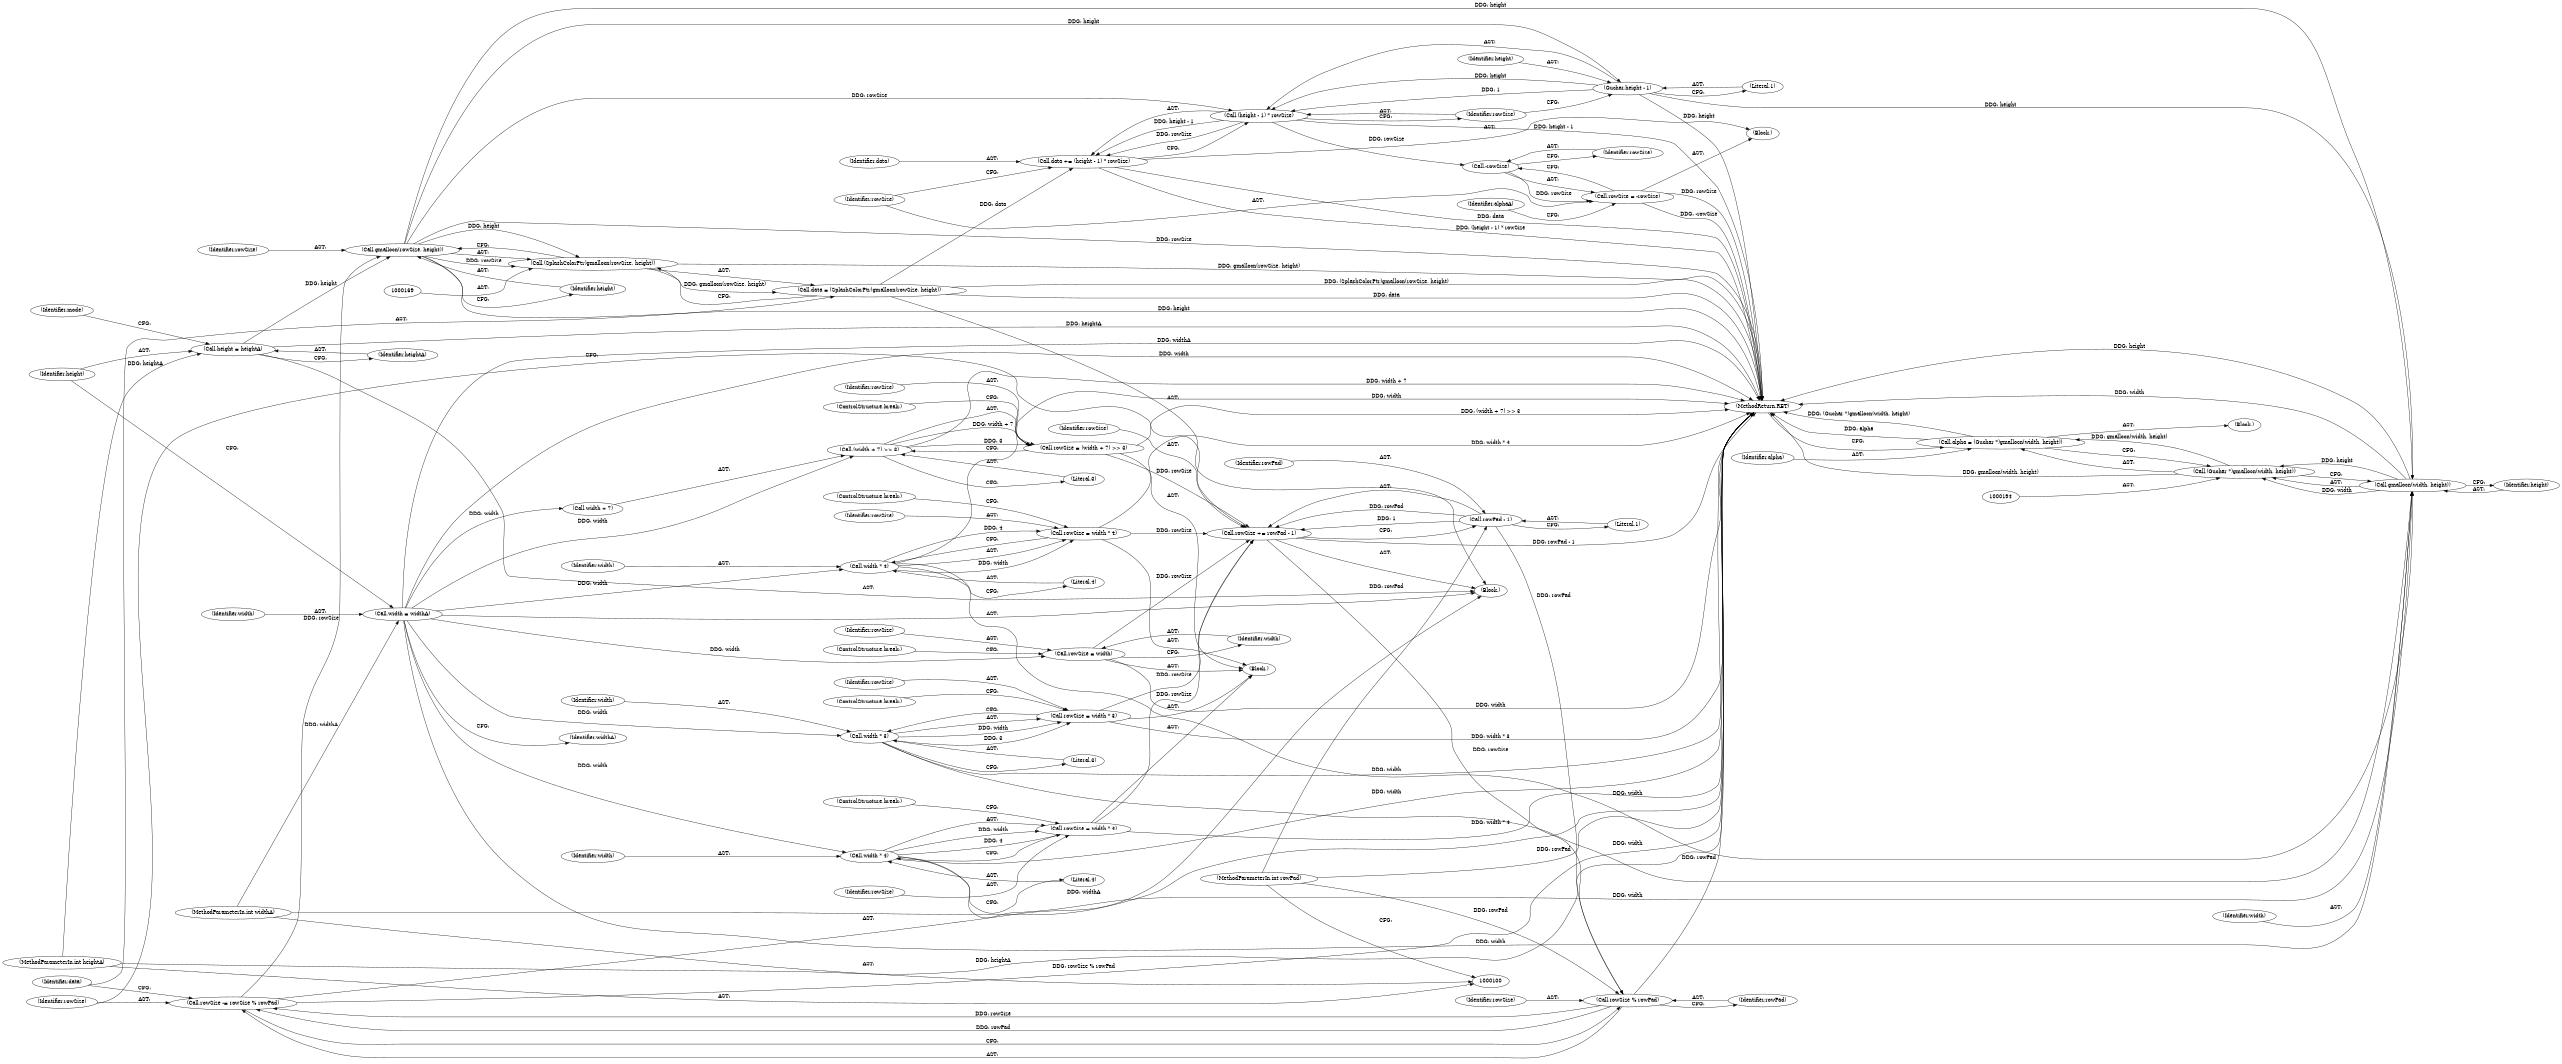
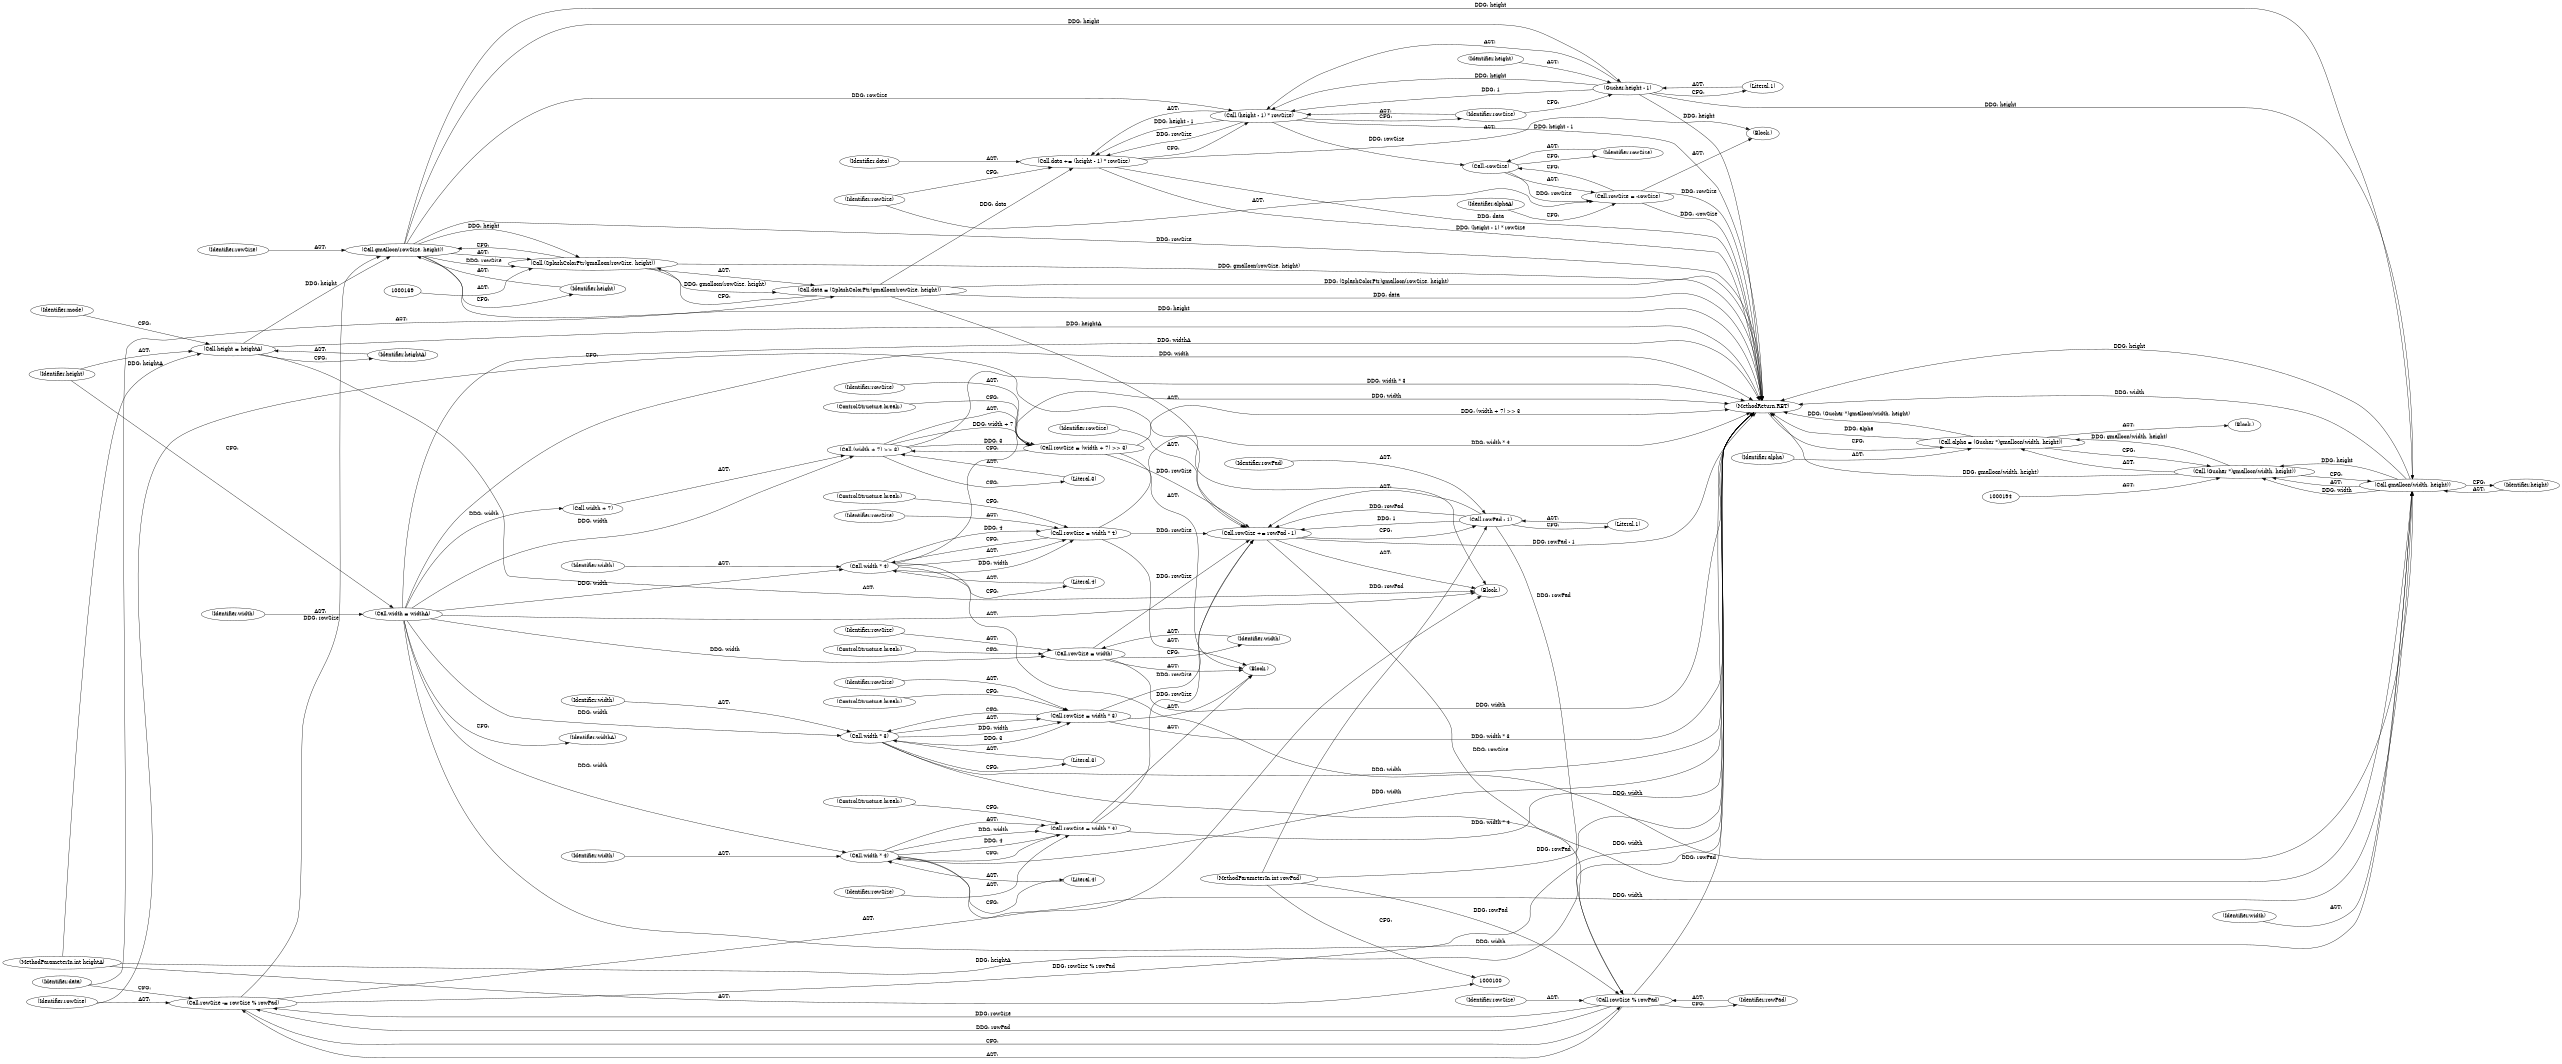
  digraph {
    rankdir=LR
    n1 [label="(Call,gmallocn(rowSize, height))"]
    n2 [label="(Call,(SplashColorPtr)gmallocn(rowSize, height))"]
    n3 [label="(Guchar,height - 1)"]
    n4 [label="(Call,(height - 1) * rowSize)"]
    n5 [label="(Call,gmallocn(width, height))"]
    n6 [label="(MethodReturn,RET)"]
    n7 [label="(Identifier,height)"]
    n8 [label="(Call,data = (SplashColorPtr)gmallocn(rowSize, height))"]
    n9 [label="(Literal,1)"]
    n10 [label="(Call,data += (height - 1) * rowSize)"]
    n11 [label="(Call,-rowSize)"]
    n12 [label="(Identifier,rowSize)"]
    n13 [label="(Call,(Guchar *)gmallocn(width, height))"]
    n14 [label="(Identifier,height)"]
    n15 [label="(Call,alpha = (Guchar *)gmallocn(width, height))"]
    n16 [label="(Call,rowSize -= rowSize % rowPad)"]
    n17 [label="(Call,rowSize % rowPad)"]
    n18 [label="(Block,)"]
    n19 [label="(Identifier,rowPad)"]
    n20 [label="(Call,rowSize += rowPad - 1)"]
    n21 [label="(Call,rowPad - 1)"]
    n22 [label="(Literal,1)"]
    n23 [label="(MethodParameterIn,int rowPad)"]
    1000100
    n25 [label="(Call,rowSize = width * 4)"]
    n26 [label="(Call,width * 4)"]
    n27 [label="(Block,)"]
    n28 [label="(Literal,4)"]
    n29 [label="(Call,width = widthA)"]
    n30 [label="(Call,width * 4)"]
    n31 [label="(Call,(width + 7) >> 3)"]
    n32 [label="(Call,width * 3)"]
    n33 [label="(Call,rowSize = width)"]
    n34 [label="(Identifier,widthA)"]
    n35 [label="(Call,width + 7)"]
    n36 [label="(Call,rowSize = width * 4)"]
    n37 [label="(Literal,4)"]
    n38 [label="(Call,rowSize = (width + 7) >> 3)"]
    n39 [label="(Literal,3)"]
    n40 [label="(Call,rowSize = width * 3)"]
    n41 [label="(Literal,3)"]
    n42 [label="(Identifier,width)"]
-   n43 [label="(MethodParameterIn,int widthA)"]
    n44 [label="(Call,height = heightA)"]
    n45 [label="(Identifier,heightA)"]
    n46 [label="(MethodParameterIn,int heightA)"]
    n47 [label="(Block,)"]
    n48 [label="(Call,rowSize = -rowSize)"]
    n49 [label="(Identifier,rowSize)"]
    n50 [label="(Block,)"]
    n51 [label="(ControlStructure,break;)"]
    n52 [label="(Identifier,alphaA)"]
    n53 [label="(ControlStructure,break;)"]
    n54 [label="(Identifier,rowSize)"]
    n55 [label="(Identifier,height)"]
    n56 [label="(Identifier,width)"]
    n57 [label="(Identifier,width)"]
    n58 [label="(ControlStructure,break;)"]
    n59 [label="(Identifier,rowSize)"]
    n60 [label="(Identifier,width)"]
    n61 [label="(Identifier,rowSize)"]
    n62 [label="(Identifier,rowPad)"]
    n63 [label="(Identifier,alpha)"]
    n64 [label="(Identifier,rowSize)"]
    n65 [label="(Identifier,data)"]
    n66 [label="(Identifier,height)"]
    n67 [label="(Identifier,rowSize)"]
    n68 [label="(Identifier,rowSize)"]
    n69 [label="(Identifier,width)"]
    n70 [label="(Identifier,rowSize)"]
    n71 [label="(Identifier,rowSize)"]
    n72 [label="(Identifier,rowSize)"]
    n73 [label="(Identifier,mode)"]
    n74 [label="(Identifier,width)"]
    n75 [label="(ControlStructure,break;)"]
    n76 [label="(ControlStructure,break;)"]
    n77 [label="(Identifier,data)"]
    n78 [label="(Identifier,rowSize)"]
    1000169
    1000194
    n1 -> n2 [label="AST: "]
    n1 -> n2 [label="DDG: rowSize"]
    n1 -> n2 [label="DDG: height"]
    n1 -> n3 [label="DDG: height"]
    n1 -> n4 [label="DDG: rowSize"]
    n1 -> n5 [label="DDG: height"]
    n1 -> n6 [label="DDG: height"]
    n1 -> n6 [label="DDG: rowSize"]
    n1 -> n7 [label="CFG: "]
    n2 -> n1 [label="CFG: "]
    n2 -> n6 [label="DDG: gmallocn(rowSize, height)"]
    n2 -> n8 [label="AST: "]
    n2 -> n8 [label="DDG: gmallocn(rowSize, height)"]
    n3 -> n4 [label="AST: "]
    n3 -> n4 [label="DDG: height"]
    n3 -> n4 [label="DDG: 1"]
    n3 -> n5 [label="DDG: height"]
    n3 -> n6 [label="DDG: height"]
    n3 -> n9 [label="CFG: "]
    n4 -> n6 [label="DDG: height - 1"]
    n4 -> n10 [label="AST: "]
    n4 -> n10 [label="DDG: height - 1"]
    n4 -> n10 [label="DDG: rowSize"]
    n4 -> n11 [label="DDG: rowSize"]
    n4 -> n12 [label="CFG: "]
    n5 -> n6 [label="DDG: height"]
    n5 -> n6 [label="DDG: width"]
    n5 -> n13 [label="AST: "]
    n5 -> n13 [label="DDG: width"]
    n5 -> n13 [label="DDG: height"]
    n5 -> n14 [label="CFG: "]
    n6 -> n15 [label="CFG: "]
    n7 -> n1 [label="AST: "]
    n8 -> n2 [label="CFG: "]
    n8 -> n6 [label="DDG: (SplashColorPtr)gmallocn(rowSize, height)"]
    n8 -> n6 [label="DDG: data"]
    n8 -> n10 [label="DDG: data"]
    n8 -> n18 [label="AST: "]
    n9 -> n3 [label="AST: "]
    n10 -> n4 [label="CFG: "]
    n10 -> n6 [label="DDG: data"]
    n10 -> n6 [label="DDG: (height - 1) * rowSize"]
    n10 -> n47 [label="AST: "]
    n11 -> n48 [label="AST: "]
    n11 -> n48 [label="DDG: rowSize"]
    n11 -> n49 [label="CFG: "]
    n12 -> n3 [label="CFG: "]
    n12 -> n4 [label="AST: "]
    n13 -> n5 [label="CFG: "]
    n13 -> n6 [label="DDG: gmallocn(width, height)"]
    n13 -> n15 [label="AST: "]
    n13 -> n15 [label="DDG: gmallocn(width, height)"]
    n14 -> n5 [label="AST: "]
    n15 -> n6 [label="DDG: (Guchar *)gmallocn(width, height)"]
    n15 -> n6 [label="DDG: alpha"]
    n15 -> n13 [label="CFG: "]
    n15 -> n50 [label="AST: "]
    n16 -> n1 [label="DDG: rowSize"]
    n16 -> n6 [label="DDG: rowSize % rowPad"]
    n16 -> n17 [label="CFG: "]
    n16 -> n18 [label="AST: "]
    n17 -> n6 [label="DDG: rowPad"]
    n17 -> n16 [label="AST: "]
    n17 -> n16 [label="DDG: rowSize"]
    n17 -> n16 [label="DDG: rowPad"]
    n17 -> n19 [label="CFG: "]
    n19 -> n17 [label="AST: "]
    n20 -> n6 [label="DDG: rowPad - 1"]
    n20 -> n17 [label="DDG: rowSize"]
    n20 -> n18 [label="AST: "]
    n20 -> n21 [label="CFG: "]
    n21 -> n17 [label="DDG: rowPad"]
    n21 -> n20 [label="AST: "]
    n21 -> n20 [label="DDG: rowPad"]
    n21 -> n20 [label="DDG: 1"]
    n21 -> n22 [label="CFG: "]
    n22 -> n21 [label="AST: "]
    n23 -> n6 [label="DDG: rowPad"]
    n23 -> n17 [label="DDG: rowPad"]
    n23 -> n21 [label="DDG: rowPad"]
    n23 -> 1000100 [label="CFG: "]
    n25 -> n6 [label="DDG: width * 4"]
    n25 -> n20 [label="DDG: rowSize"]
    n25 -> n26 [label="CFG: "]
    n25 -> n27 [label="AST: "]
    n26 -> n5 [label="DDG: width"]
    n26 -> n6 [label="DDG: width"]
    n26 -> n25 [label="AST: "]
    n26 -> n25 [label="DDG: width"]
    n26 -> n25 [label="DDG: 4"]
    n26 -> n28 [label="CFG: "]
    n28 -> n26 [label="AST: "]
    n29 -> n5 [label="DDG: width"]
    n29 -> n6 [label="DDG: widthA"]
    n29 -> n6 [label="DDG: width"]
    n29 -> n18 [label="AST: "]
    n29 -> n26 [label="DDG: width"]
    n29 -> n30 [label="DDG: width"]
    n29 -> n31 [label="DDG: width"]
    n29 -> n32 [label="DDG: width"]
    n29 -> n33 [label="DDG: width"]
    n29 -> n34 [label="CFG: "]
    n29 -> n35 [label="DDG: width"]
    n30 -> n5 [label="DDG: width"]
    n30 -> n6 [label="DDG: width"]
    n30 -> n36 [label="AST: "]
    n30 -> n36 [label="DDG: width"]
    n30 -> n36 [label="DDG: 4"]
    n30 -> n37 [label="CFG: "]
-   n31 -> n6 [label="DDG: width + 7"]
+   n31 -> n6 [label="DDG: width * 3"]
    n31 -> n38 [label="AST: "]
    n31 -> n38 [label="DDG: width + 7"]
    n31 -> n38 [label="DDG: 3"]
    n31 -> n39 [label="CFG: "]
    n32 -> n5 [label="DDG: width"]
    n32 -> n6 [label="DDG: width"]
    n32 -> n40 [label="AST: "]
    n32 -> n40 [label="DDG: width"]
    n32 -> n40 [label="DDG: 3"]
    n32 -> n41 [label="CFG: "]
    n33 -> n6 [label="DDG: width"]
    n33 -> n20 [label="DDG: rowSize"]
    n33 -> n27 [label="AST: "]
    n33 -> n42 [label="CFG: "]
    n35 -> n31 [label="AST: "]
    n36 -> n6 [label="DDG: width * 4"]
    n36 -> n20 [label="DDG: rowSize"]
    n36 -> n27 [label="AST: "]
    n36 -> n30 [label="CFG: "]
    n37 -> n30 [label="AST: "]
    n38 -> n6 [label="DDG: (width + 7) >> 3"]
    n38 -> n20 [label="DDG: rowSize"]
    n38 -> n27 [label="AST: "]
    n38 -> n31 [label="CFG: "]
    n39 -> n31 [label="AST: "]
    n40 -> n6 [label="DDG: width * 3"]
    n40 -> n20 [label="DDG: rowSize"]
    n40 -> n27 [label="AST: "]
    n40 -> n32 [label="CFG: "]
    n41 -> n32 [label="AST: "]
    n42 -> n33 [label="AST: "]
-   n43 -> n6 [label="DDG: widthA"]
-   n43 -> 1000100 [label="AST: "]
-   n43 -> n29 [label="DDG: widthA"]
    n44 -> n1 [label="DDG: height"]
    n44 -> n6 [label="DDG: heightA"]
    n44 -> n18 [label="AST: "]
    n44 -> n45 [label="CFG: "]
    n45 -> n44 [label="AST: "]
    n46 -> n6 [label="DDG: heightA"]
    n46 -> 1000100 [label="AST: "]
    n46 -> n44 [label="DDG: heightA"]
    n48 -> n6 [label="DDG: rowSize"]
    n48 -> n6 [label="DDG: -rowSize"]
    n48 -> n11 [label="CFG: "]
    n48 -> n47 [label="AST: "]
    n49 -> n11 [label="AST: "]
    n51 -> n38 [label="CFG: "]
    n52 -> n48 [label="CFG: "]
    n53 -> n36 [label="CFG: "]
    n54 -> n10 [label="CFG: "]
    n54 -> n48 [label="AST: "]
    n55 -> n29 [label="CFG: "]
    n55 -> n44 [label="AST: "]
    n56 -> n29 [label="AST: "]
    n57 -> n5 [label="AST: "]
    n58 -> n25 [label="CFG: "]
    n59 -> n38 [label="AST: "]
    n60 -> n32 [label="AST: "]
    n61 -> n1 [label="AST: "]
    n62 -> n21 [label="AST: "]
    n63 -> n15 [label="AST: "]
    n64 -> n16 [label="AST: "]
    n64 -> n20 [label="CFG: "]
    n65 -> n10 [label="AST: "]
    n66 -> n3 [label="AST: "]
    n67 -> n25 [label="AST: "]
    n68 -> n33 [label="AST: "]
    n69 -> n26 [label="AST: "]
    n70 -> n36 [label="AST: "]
    n71 -> n17 [label="AST: "]
    n72 -> n40 [label="AST: "]
    n73 -> n44 [label="CFG: "]
    n74 -> n30 [label="AST: "]
    n75 -> n40 [label="CFG: "]
    n76 -> n33 [label="CFG: "]
    n77 -> n8 [label="AST: "]
    n77 -> n16 [label="CFG: "]
    n78 -> n20 [label="AST: "]
    1000169 -> n2 [label="AST: "]
    1000194 -> n13 [label="AST: "]
  }
